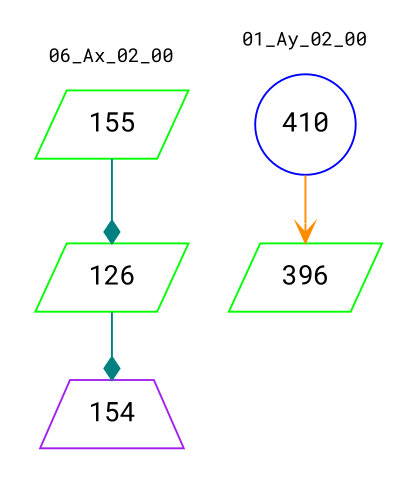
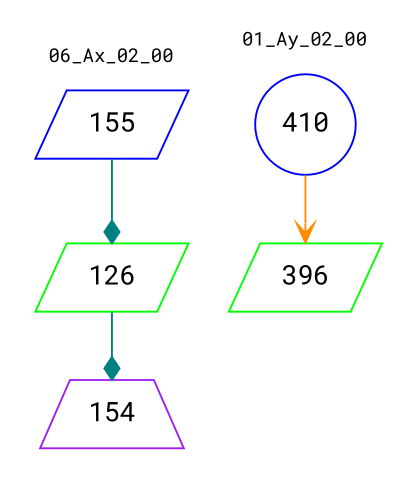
  digraph {
    fontname="Roboto Mono"
    node [color=blue fontname="Roboto Mono" shape=parallelogram]
    edge [arrowhead=diamond color=teal fontname="Roboto Mono"]
-   n1 [color=green label=155]
+   n1 [label=155]
    n2 [color=green label=126]
    n3 [color=purple label=154 shape=trapezium]
    n4 [label=410 shape=circle]
    n5 [color=green label=396]
    subgraph cluster_1 {
      color=white
      fontsize=10
      label="06_Ax_02_00"
      n1
      n2
      n3
    }
    subgraph cluster_2 {
      color=white
      fontsize=10
      label="01_Ay_02_00"
      n4
      n5
    }
    n1 -> n2
    n2 -> n3
    n4 -> n5 [arrowhead=vee color=darkorange]
  }
